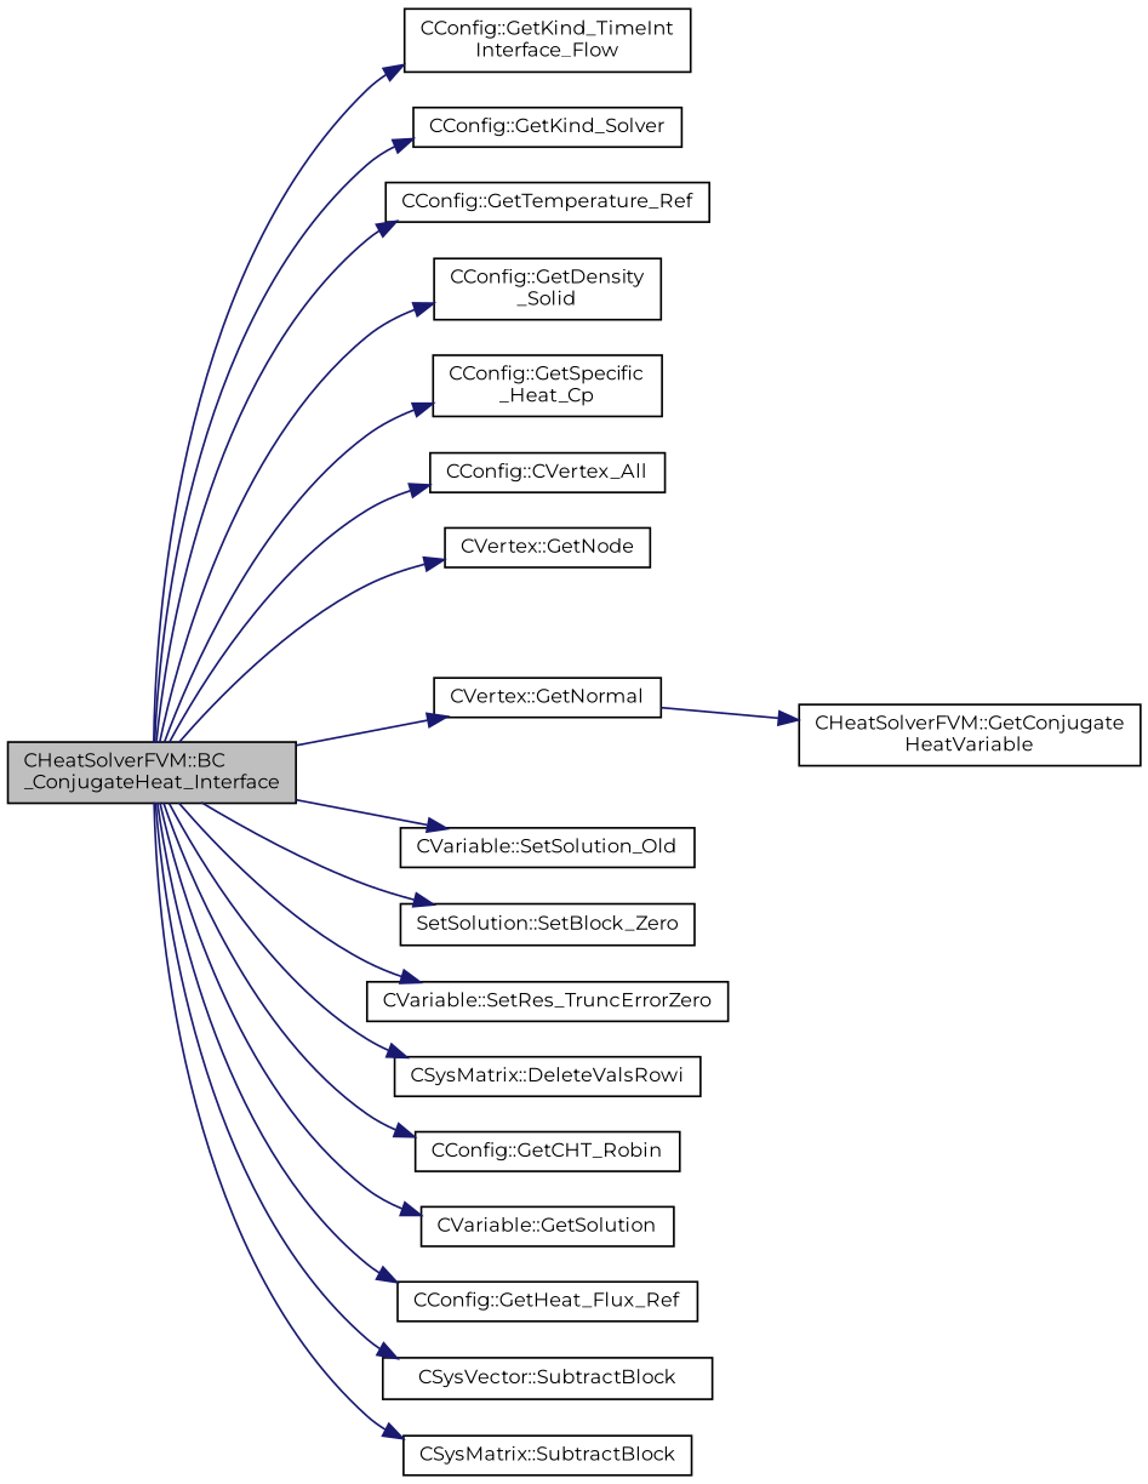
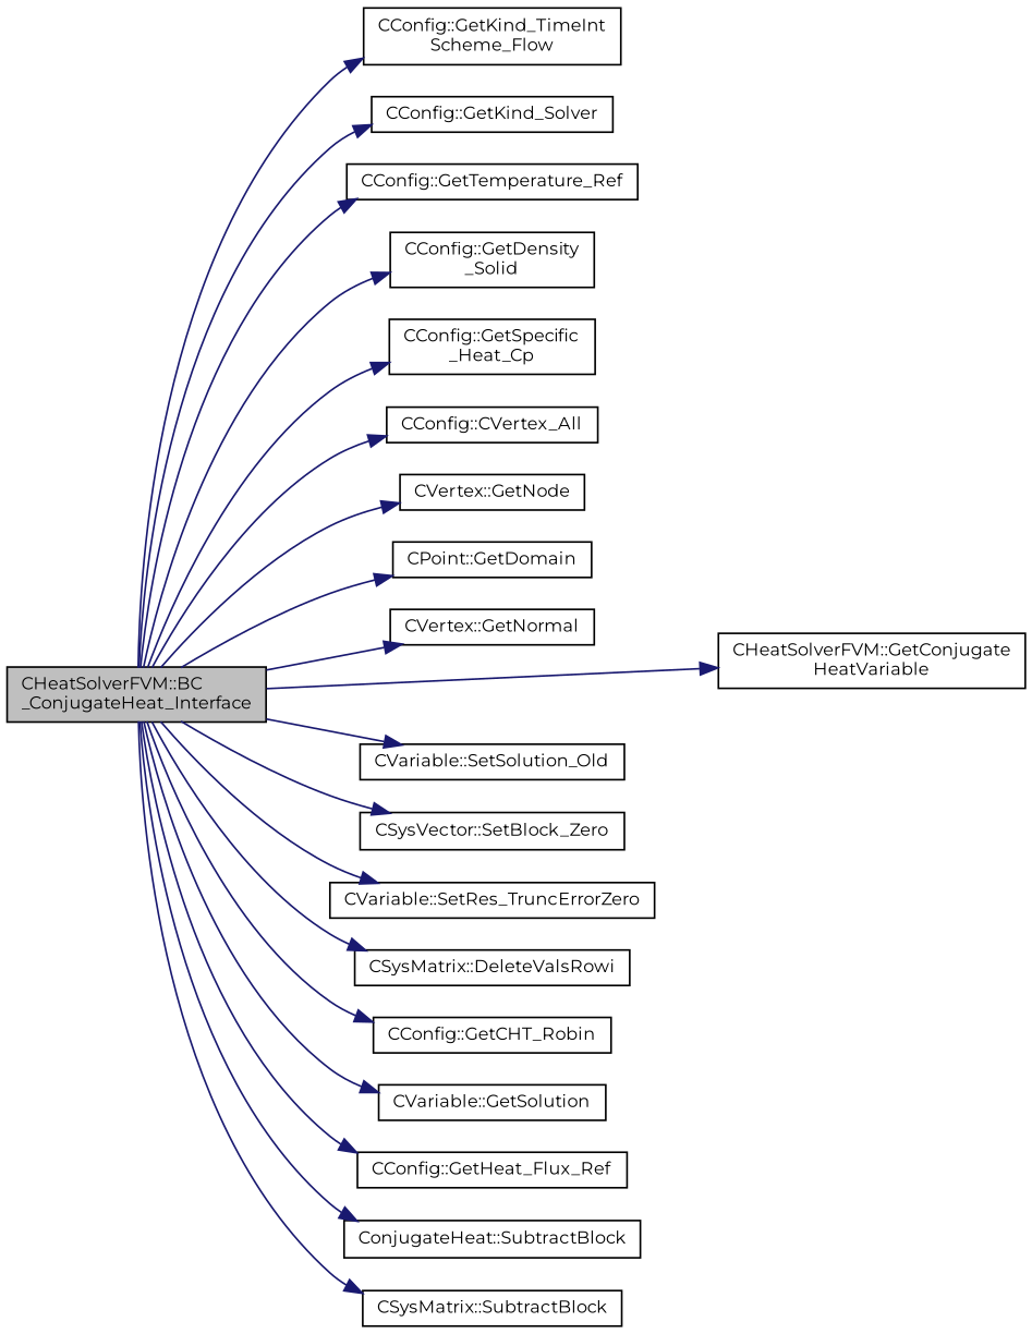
  digraph {
    fontname=Montserrat
    rankdir=LR
    node [color=black fillcolor=white fontname=Montserrat fontsize=10 shape=record style=filled]
    edge [color=midnightblue fontname=Montserrat fontsize=10 labelfontname=Helvetica labelfontsize=10 style=solid]
    n1 [fillcolor=grey75 fontcolor=black height=0.2 label="CHeatSolverFVM::BC\l_ConjugateHeat_Interface" width=0.4]
-   n2 [height=0.2 label="CConfig::GetKind_TimeInt\lInterface_Flow" width=0.4]
+   n2 [height=0.2 label="CConfig::GetKind_TimeInt\lScheme_Flow" width=0.4]
    n3 [height=0.2 label="CConfig::GetKind_Solver" width=0.4]
    n4 [height=0.2 label="CConfig::GetTemperature_Ref" width=0.4]
    n5 [height=0.2 label="CConfig::GetDensity\l_Solid" width=0.4]
    n6 [height=0.2 label="CConfig::GetSpecific\l_Heat_Cp" width=0.4]
    n7 [height=0.2 label="CConfig::CVertex_All" width=0.4]
    n8 [height=0.2 label="CVertex::GetNode" width=0.4]
+   n9 [height=0.2 label="CPoint::GetDomain" width=0.4]
    n10 [height=0.2 label="CVertex::GetNormal" width=0.4]
    n11 [height=0.2 label="CHeatSolverFVM::GetConjugate\lHeatVariable" width=0.4]
    n12 [height=0.2 label="CVariable::SetSolution_Old" width=0.4]
-   n13 [height=0.2 label="SetSolution::SetBlock_Zero" width=0.4]
+   n13 [height=0.2 label="CSysVector::SetBlock_Zero" width=0.4]
    n14 [height=0.2 label="CVariable::SetRes_TruncErrorZero" width=0.4]
    n15 [height=0.2 label="CSysMatrix::DeleteValsRowi" width=0.4]
    n16 [height=0.2 label="CConfig::GetCHT_Robin" width=0.4]
    n17 [height=0.2 label="CVariable::GetSolution" width=0.4]
    n18 [height=0.2 label="CConfig::GetHeat_Flux_Ref" width=0.4]
-   n19 [height=0.2 label="CSysVector::SubtractBlock" width=0.4]
+   n19 [height=0.2 label="ConjugateHeat::SubtractBlock" width=0.4]
    n20 [height=0.2 label="CSysMatrix::SubtractBlock" width=0.4]
    n1 -> n2
    n1 -> n3
    n1 -> n4
    n1 -> n5
    n1 -> n6
    n1 -> n7
    n1 -> n8
+   n1 -> n9
    n1 -> n10
-   n10 -> n11
+   n1 -> n11
    n1 -> n12
    n1 -> n13
    n1 -> n14
    n1 -> n15
    n1 -> n16
    n1 -> n17
    n1 -> n18
    n1 -> n19
    n1 -> n20
  }
